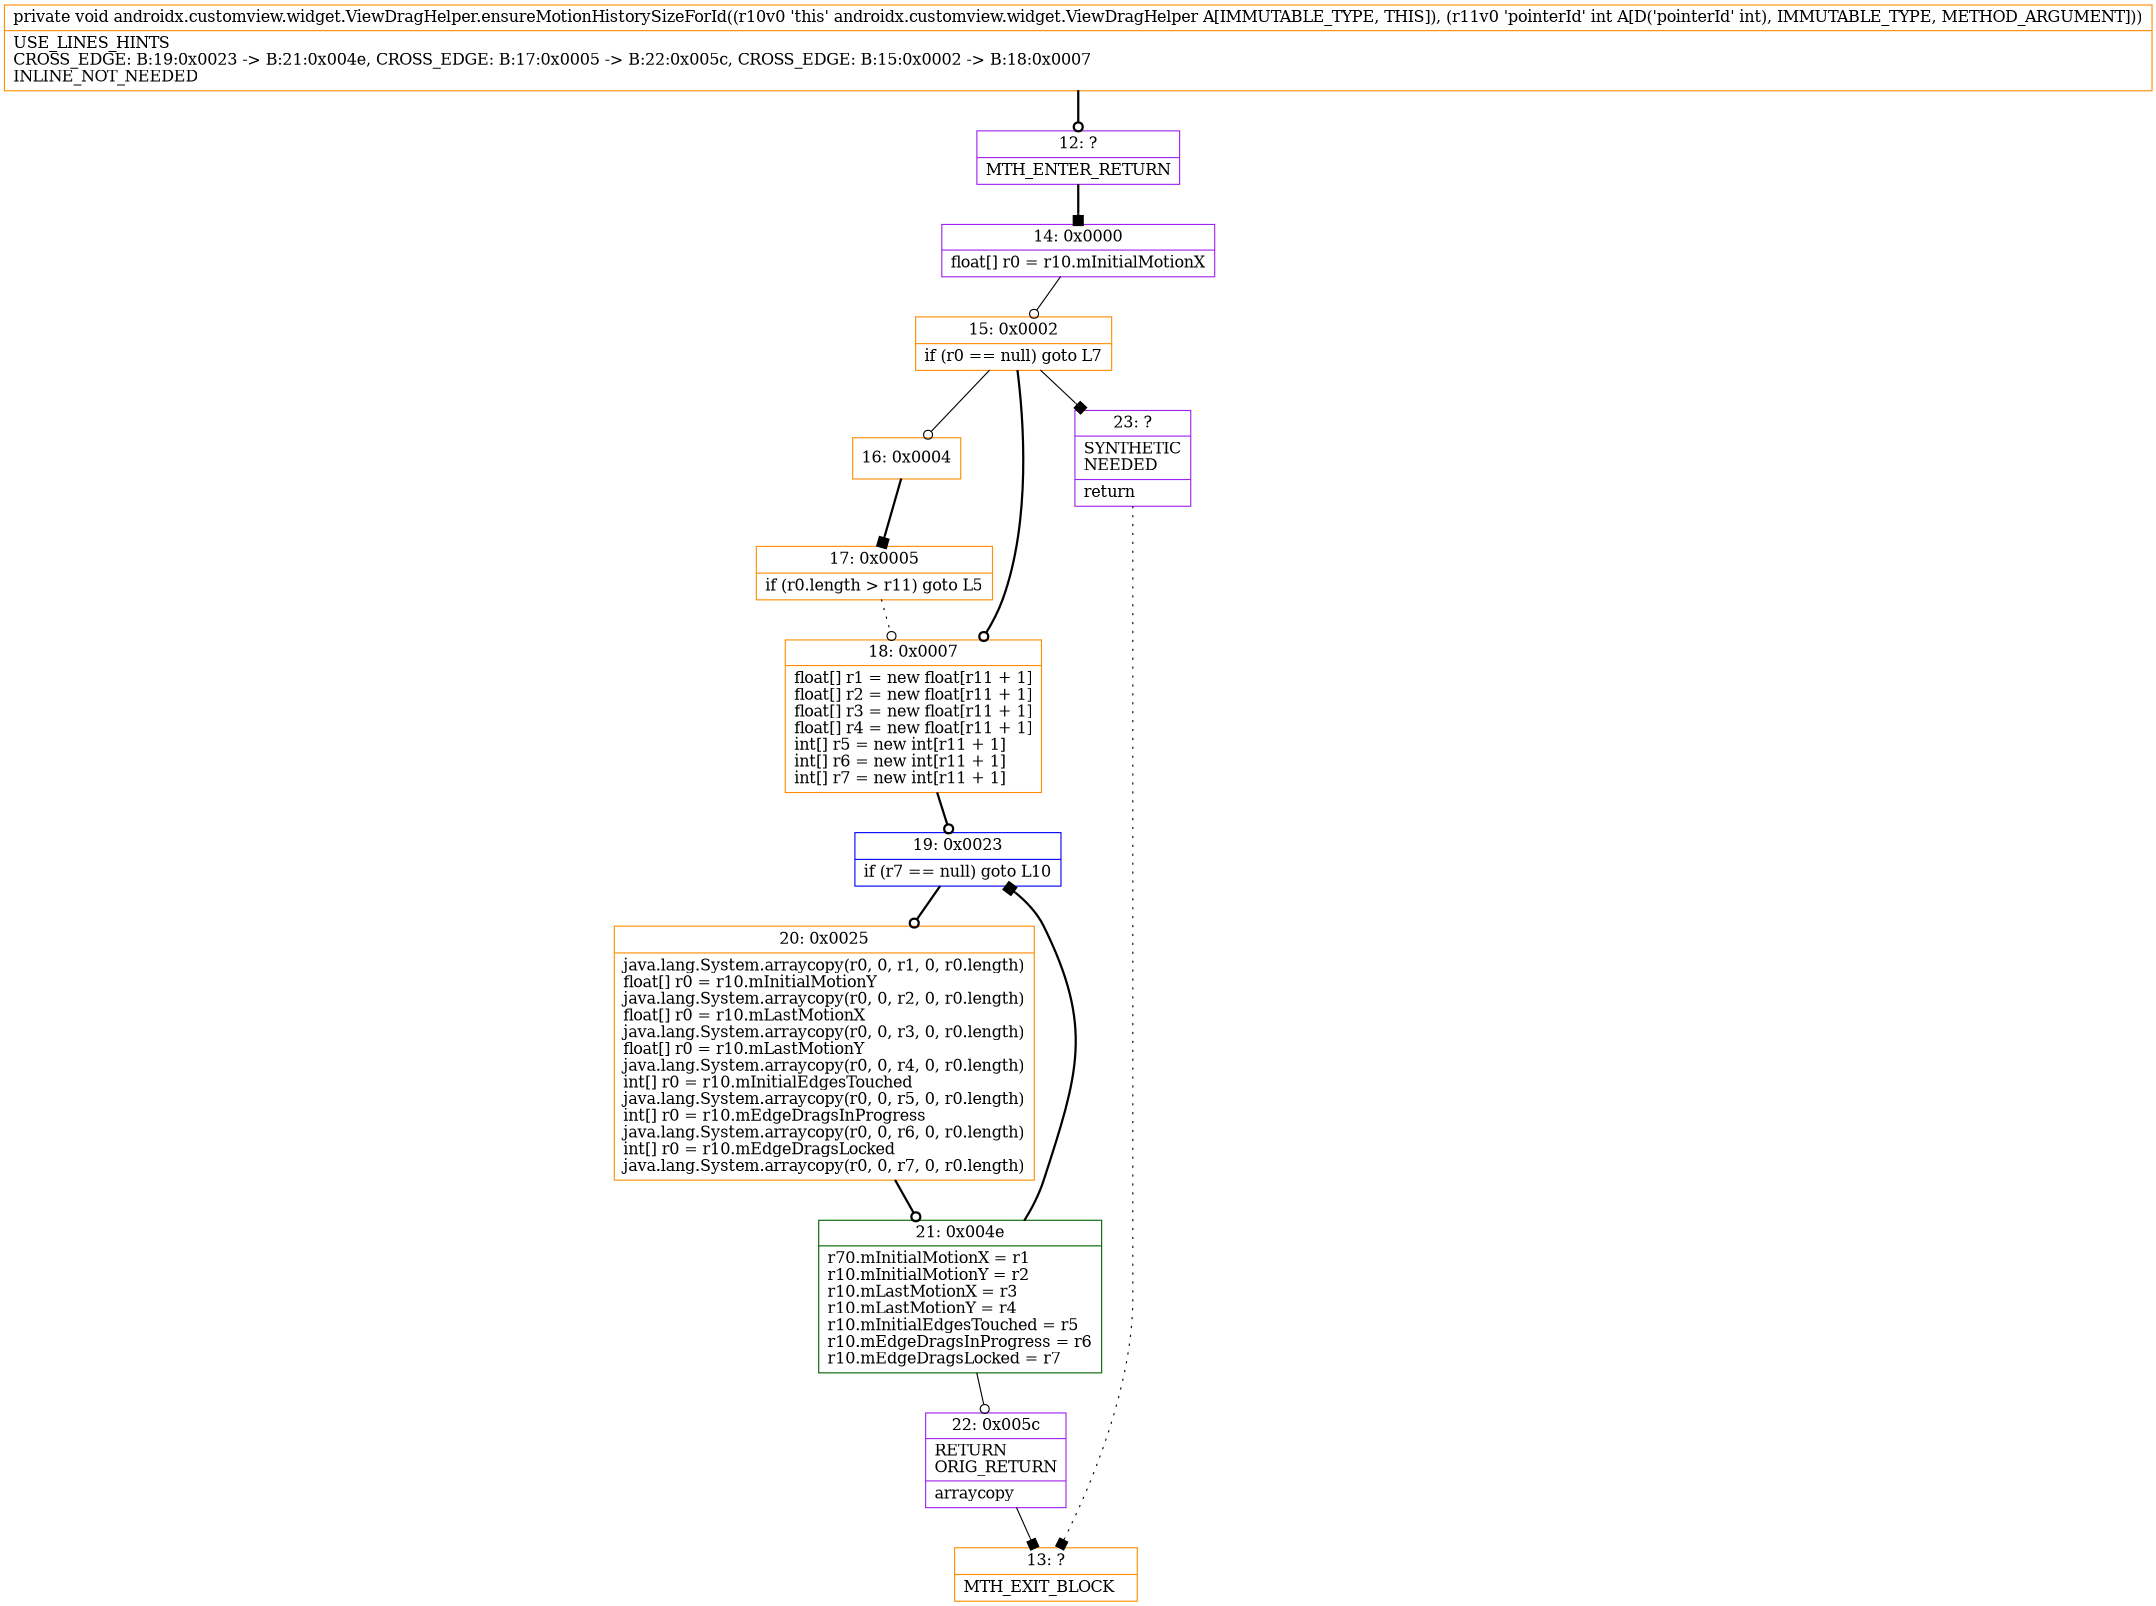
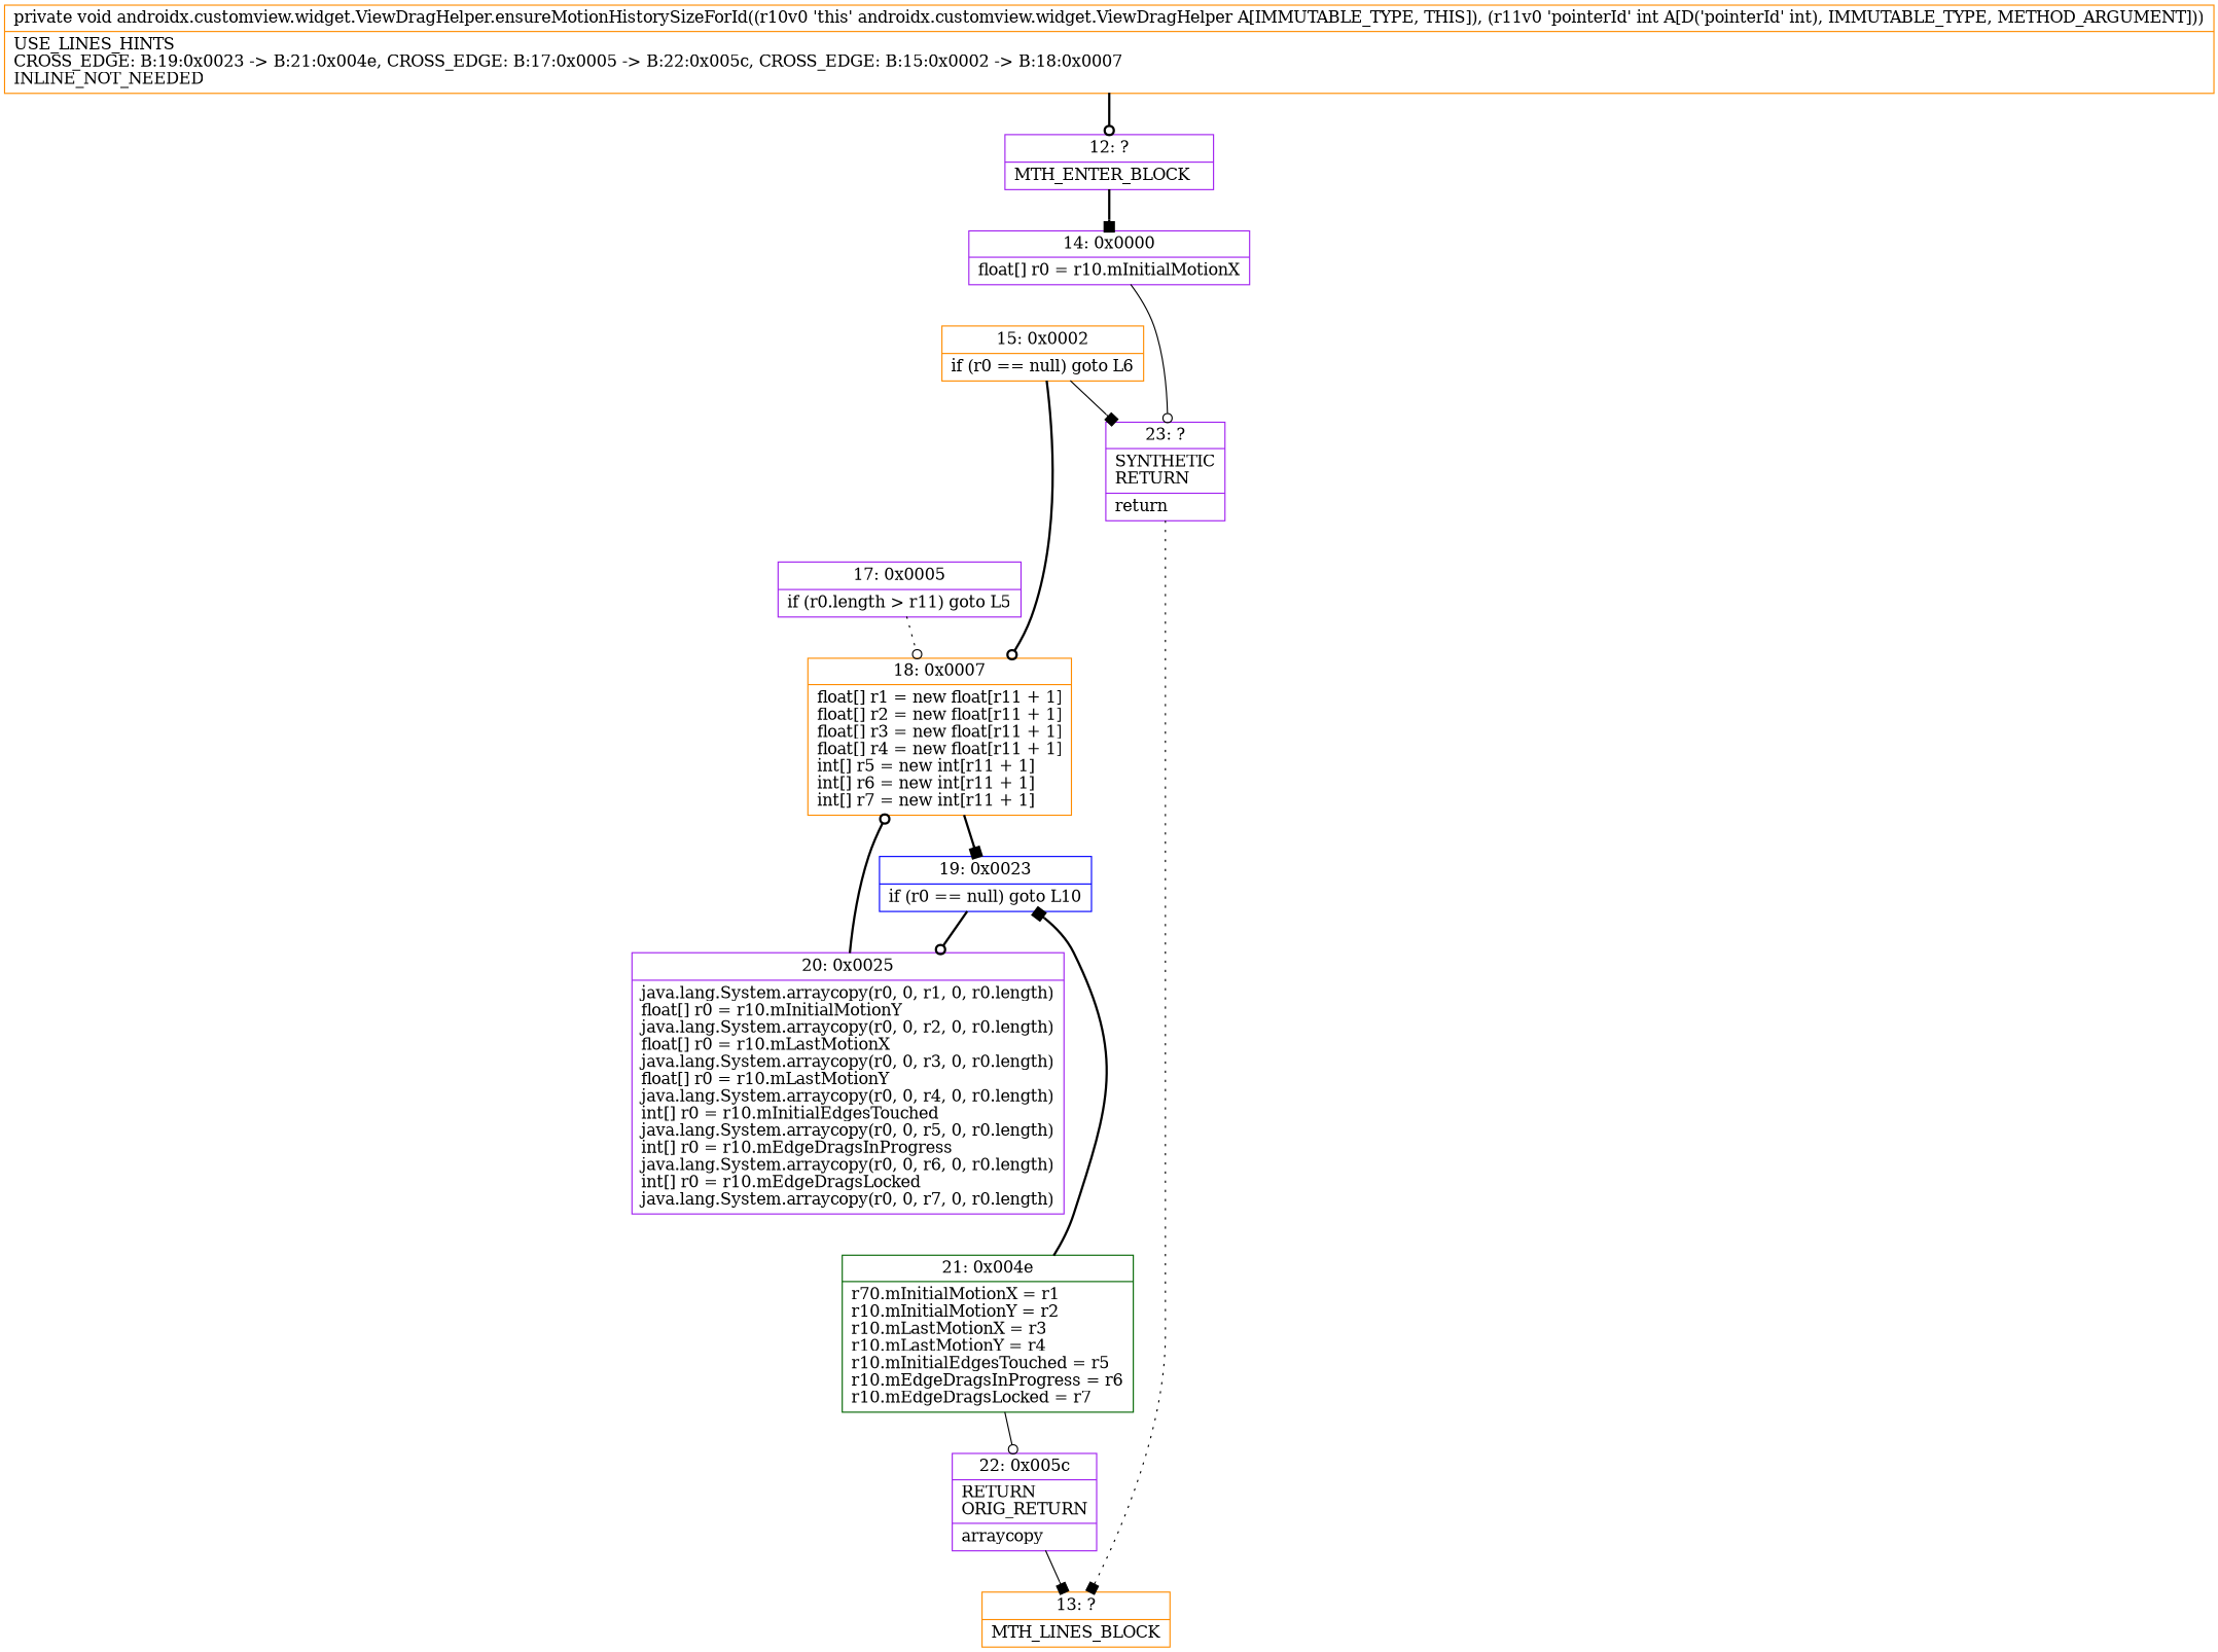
  digraph {
    node [color=purple shape=record]
    edge [arrowhead=odot style=bold]
-   n1 [label="{12\:\ ?|MTH_ENTER_RETURN\l}"]
+   n1 [label="{12\:\ ?|MTH_ENTER_BLOCK\l}"]
    n2 [label="{14\:\ 0x0000|float[] r0 = r10.mInitialMotionX\l}"]
-   n3 [color=darkorange label="{15\:\ 0x0002|if (r0 == null) goto L7\l}"]
-   n4 [color=darkorange label="{16\:\ 0x0004}"]
+   n3 [color=darkorange label="{15\:\ 0x0002|if (r0 == null) goto L6\l}"]
    n5 [color=darkorange label="{18\:\ 0x0007|float[] r1 = new float[r11 + 1]\lfloat[] r2 = new float[r11 + 1]\lfloat[] r3 = new float[r11 + 1]\lfloat[] r4 = new float[r11 + 1]\lint[] r5 = new int[r11 + 1]\lint[] r6 = new int[r11 + 1]\lint[] r7 = new int[r11 + 1]\l}"]
-   n6 [label="{23\:\ ?|SYNTHETIC\lNEEDED\l|return\l}"]
-   n7 [color=darkorange label="{17\:\ 0x0005|if (r0.length \> r11) goto L5\l}"]
-   n8 [color=blue label="{19\:\ 0x0023|if (r7 == null) goto L10\l}"]
-   n9 [color=darkorange label="{13\:\ ?|MTH_EXIT_BLOCK\l}"]
-   n10 [color=darkorange label="{20\:\ 0x0025|java.lang.System.arraycopy(r0, 0, r1, 0, r0.length)\lfloat[] r0 = r10.mInitialMotionY\ljava.lang.System.arraycopy(r0, 0, r2, 0, r0.length)\lfloat[] r0 = r10.mLastMotionX\ljava.lang.System.arraycopy(r0, 0, r3, 0, r0.length)\lfloat[] r0 = r10.mLastMotionY\ljava.lang.System.arraycopy(r0, 0, r4, 0, r0.length)\lint[] r0 = r10.mInitialEdgesTouched\ljava.lang.System.arraycopy(r0, 0, r5, 0, r0.length)\lint[] r0 = r10.mEdgeDragsInProgress\ljava.lang.System.arraycopy(r0, 0, r6, 0, r0.length)\lint[] r0 = r10.mEdgeDragsLocked\ljava.lang.System.arraycopy(r0, 0, r7, 0, r0.length)\l}"]
+   n6 [label="{23\:\ ?|SYNTHETIC\lRETURN\l|return\l}"]
+   n7 [label="{17\:\ 0x0005|if (r0.length \> r11) goto L5\l}"]
+   n8 [color=blue label="{19\:\ 0x0023|if (r0 == null) goto L10\l}"]
+   n9 [color=darkorange label="{13\:\ ?|MTH_LINES_BLOCK\l}"]
+   n10 [label="{20\:\ 0x0025|java.lang.System.arraycopy(r0, 0, r1, 0, r0.length)\lfloat[] r0 = r10.mInitialMotionY\ljava.lang.System.arraycopy(r0, 0, r2, 0, r0.length)\lfloat[] r0 = r10.mLastMotionX\ljava.lang.System.arraycopy(r0, 0, r3, 0, r0.length)\lfloat[] r0 = r10.mLastMotionY\ljava.lang.System.arraycopy(r0, 0, r4, 0, r0.length)\lint[] r0 = r10.mInitialEdgesTouched\ljava.lang.System.arraycopy(r0, 0, r5, 0, r0.length)\lint[] r0 = r10.mEdgeDragsInProgress\ljava.lang.System.arraycopy(r0, 0, r6, 0, r0.length)\lint[] r0 = r10.mEdgeDragsLocked\ljava.lang.System.arraycopy(r0, 0, r7, 0, r0.length)\l}"]
    n11 [color=darkgreen label="{21\:\ 0x004e|r70.mInitialMotionX = r1\lr10.mInitialMotionY = r2\lr10.mLastMotionX = r3\lr10.mLastMotionY = r4\lr10.mInitialEdgesTouched = r5\lr10.mEdgeDragsInProgress = r6\lr10.mEdgeDragsLocked = r7\l}"]
    n12 [label="{22\:\ 0x005c|RETURN\lORIG_RETURN\l|arraycopy\l}"]
    n13 [color=darkorange label="{private void androidx.customview.widget.ViewDragHelper.ensureMotionHistorySizeForId((r10v0 'this' androidx.customview.widget.ViewDragHelper A[IMMUTABLE_TYPE, THIS]), (r11v0 'pointerId' int A[D('pointerId' int), IMMUTABLE_TYPE, METHOD_ARGUMENT]))  | USE_LINES_HINTS\lCROSS_EDGE: B:19:0x0023 \-\> B:21:0x004e, CROSS_EDGE: B:17:0x0005 \-\> B:22:0x005c, CROSS_EDGE: B:15:0x0002 \-\> B:18:0x0007\lINLINE_NOT_NEEDED\l}"]
    n1 -> n2 [arrowhead=box]
-   n2 -> n3 [style=solid]
-   n3 -> n4 [style=solid]
+   n2 -> n6 [style=solid]
    n3 -> n5
    n3 -> n6 [arrowhead=box style=solid]
-   n4 -> n7 [arrowhead=box]
-   n5 -> n8
+   n5 -> n8 [arrowhead=box]
    n6 -> n9 [arrowhead=box style=dotted]
    n7 -> n5 [style=dotted]
    n8 -> n10
-   n10 -> n11
+   n10 -> n5
    n11 -> n8 [arrowhead=box]
    n11 -> n12 [style=solid]
    n12 -> n9 [arrowhead=box style=solid]
    n13 -> n1
  }
